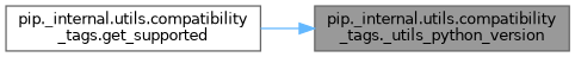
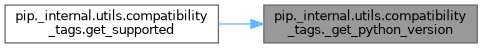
  digraph {
    rankdir=RL
    node [fontname=Helvetica fontsize=10 shape=box style=filled]
-   n1 [color=gray40 fillcolor=grey60 fontcolor=black height=0.2 label="pip._internal.utils.compatibility\l_tags._utils_python_version" width=0.4]
+   n1 [color=gray40 fillcolor=grey60 fontcolor=black height=0.2 label="pip._internal.utils.compatibility\l_tags._get_python_version" width=0.4]
    n2 [color=grey40 fillcolor=white height=0.2 label="pip._internal.utils.compatibility\l_tags.get_supported" width=0.4]
    n1 -> n2 [color=steelblue1 dir=back fontname=Helvetica fontsize=10 labelfontname=Helvetica labelfontsize=10 style=solid]
  }
